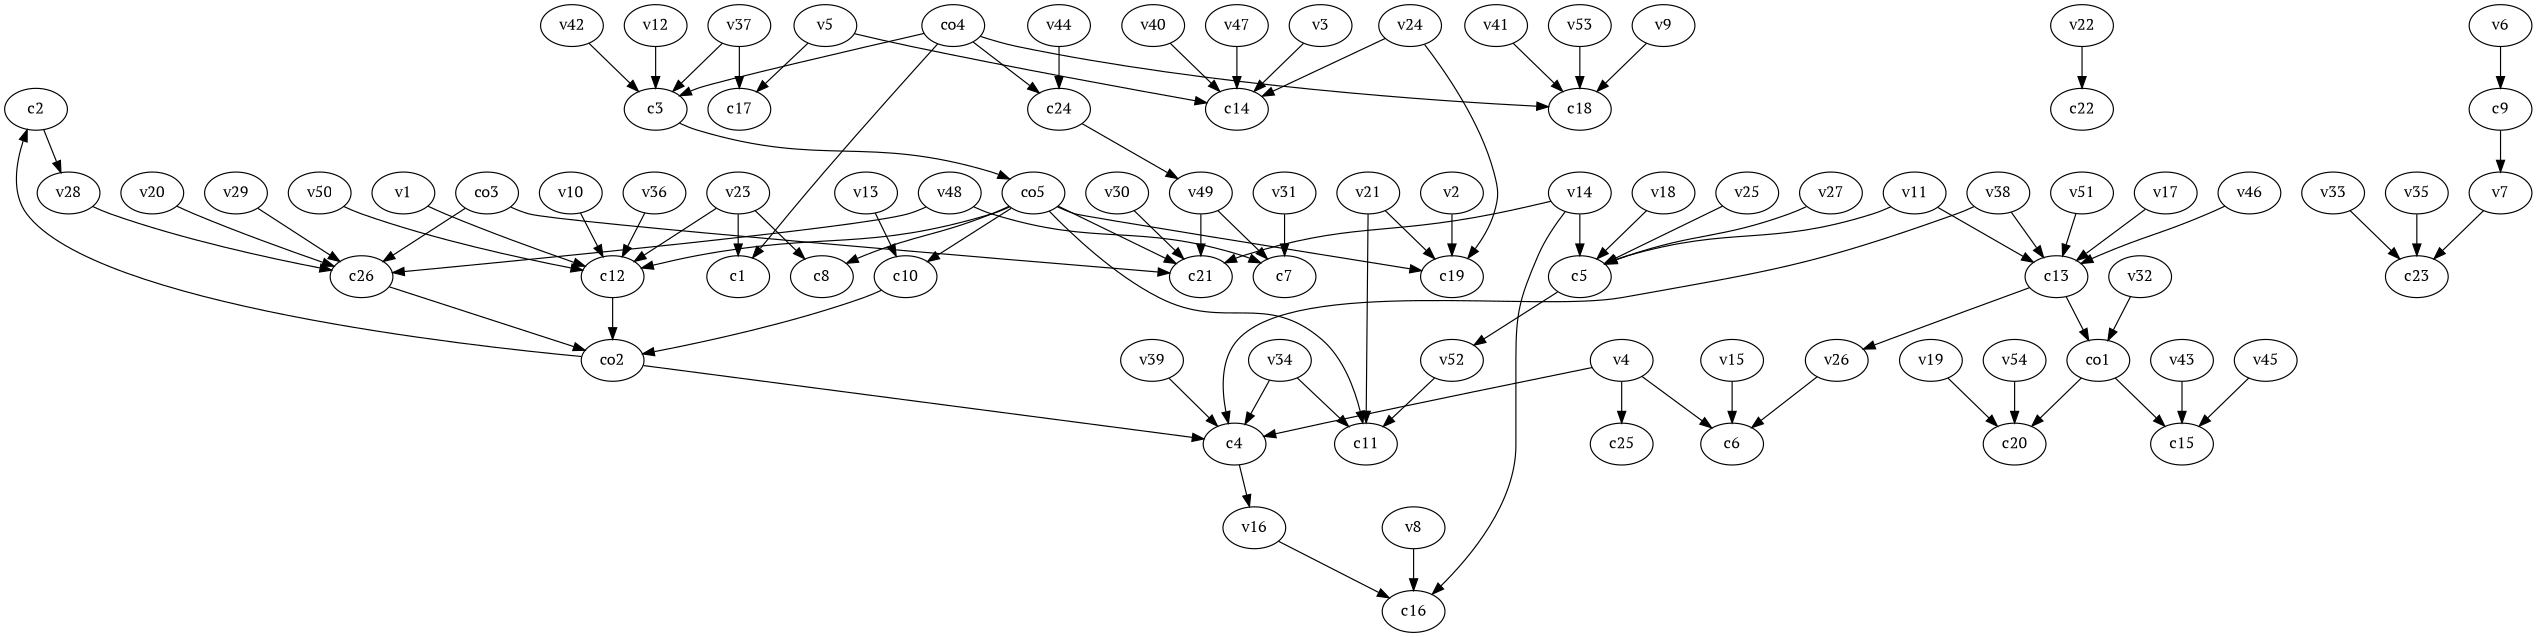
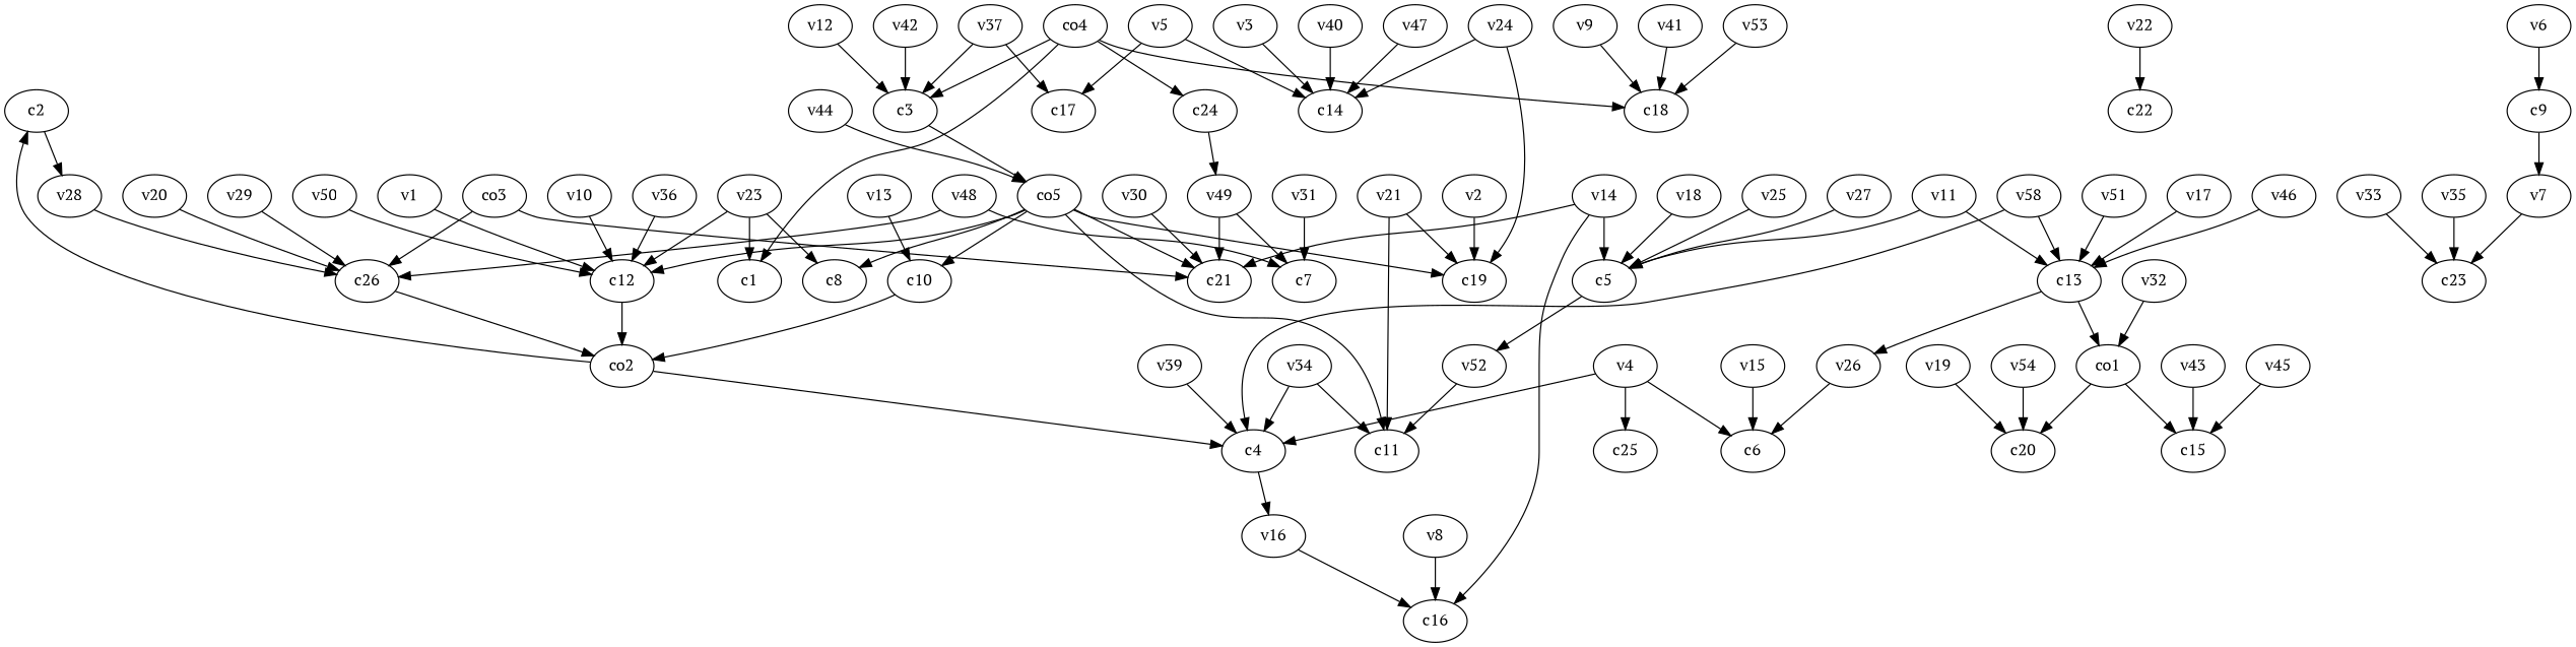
  strict digraph {
    fontname="PT Serif"
    node [fontname="PT Serif"]
    edge [fontname="PT Serif" weight=1]
    c2
    v28
    v22
    c22
    c26
    c3
    co5
    c10
    c12
    c19
    c21
    c11
    c8
    c4
    v16
    c16
    c5
    v52
    c9
    v7
    c23
    co2
    c13
    v26
    co1
    c6
    c20
    c15
    c24
    v49
    c7
    v1
    v2
    v3
    c14
    v4
    c25
    v5
    c17
    v6
    v8
    v9
    c18
    v10
    v11
    v12
    v13
    v14
    v15
    v17
    v18
    v19
    v20
    v21
    v23
    c1
    v24
    v25
    v27
    v29
    v30
    v31
    v32
    v33
    v34
    v35
    v36
    v37
-   v38
+   v38 [label=v58]
    v39
    v40
    v41
    v42
    v43
    v44
    v45
    v46
    v47
    v48
    v50
    v51
    v53
    v54
    co3
    co4
    c2 -> v28
    v28 -> c26
    v22 -> c22
    c26 -> co2
    c3 -> co5
    co5 -> c10
    co5 -> c12
    co5 -> c19
    co5 -> c21
    co5 -> c11
    co5 -> c8
    c10 -> co2
    c12 -> co2
    c4 -> v16
    v16 -> c16
    c5 -> v52
    v52 -> c11
    c9 -> v7
    v7 -> c23
    co2 -> c2
    co2 -> c4
    c13 -> v26
    c13 -> co1
    v26 -> c6
    co1 -> c20
    co1 -> c15
    c24 -> v49
    v49 -> c21
    v49 -> c7
    v1 -> c12
    v2 -> c19
    v3 -> c14
    v4 -> c4
    v4 -> c6
    v4 -> c25
    v5 -> c14
    v5 -> c17
    v6 -> c9
    v8 -> c16
    v9 -> c18
    v10 -> c12
    v11 -> c5
    v11 -> c13
    v12 -> c3
    v13 -> c10
    v14 -> c21
    v14 -> c16
    v14 -> c5
    v15 -> c6
    v17 -> c13
    v18 -> c5
    v19 -> c20
    v20 -> c26
    v21 -> c19
    v21 -> c11
    v23 -> c12
    v23 -> c8
    v23 -> c1
    v24 -> c19
    v24 -> c14
    v25 -> c5
    v27 -> c5
    v29 -> c26
    v30 -> c21
    v31 -> c7
    v32 -> co1
    v33 -> c23
    v34 -> c11
    v34 -> c4
    v35 -> c23
    v36 -> c12
    v37 -> c3
    v37 -> c17
    v38 -> c4
    v38 -> c13
    v39 -> c4
    v40 -> c14
    v41 -> c18
    v42 -> c3
    v43 -> c15
-   v44 -> c24
+   v44 -> co5
    v45 -> c15
    v46 -> c13
    v47 -> c14
    v48 -> c26
    v48 -> c7
    v50 -> c12
    v51 -> c13
    v53 -> c18
    v54 -> c20
    co3 -> c26
    co3 -> c21
    co4 -> c3
    co4 -> c24
    co4 -> c18
    co4 -> c1
  }
